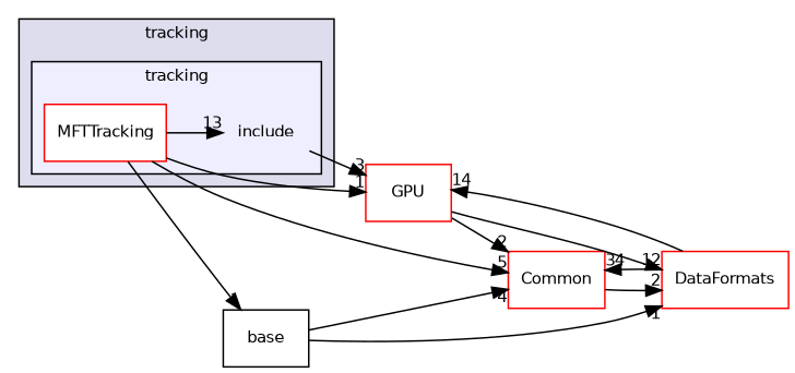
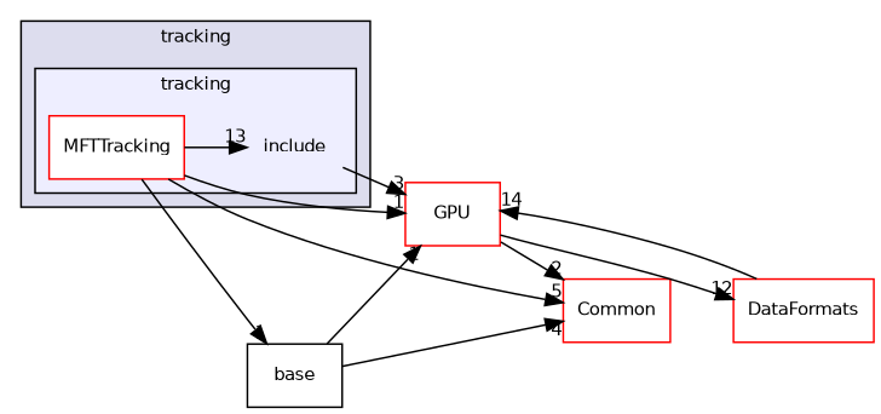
  digraph {
    compound=true
    rankdir=LR
    node [fontname=Helvetica fontsize=10 shape=box color=red]
    edge [headlabel=1 labeldistance=1.5 labelfontname=Helvetica labelfontsize=10]
    n1 [label=include shape=plaintext color=""]
    n2 [fillcolor=white label=MFTTracking style=filled]
    n3 [label=GPU]
    n4 [label=Common]
    n5 [color=black label=base]
    n6 [label=DataFormats]
    subgraph cluster_1 {
      bgcolor="#ddddee"
      fontname=Helvetica
      fontsize=10
      label=tracking
      pencolor=black
      subgraph cluster_2 {
        bgcolor="#eeeeff"
        fontname=Helvetica
        fontsize=10
        label=tracking
        pencolor=black
        n1
        n2
      }
    }
    n1 -> n3 [headlabel=3]
    n2 -> n1 [headlabel=13]
    n2 -> n3
    n2 -> n4 [headlabel=5]
    n2 -> n5
    n3 -> n4 [headlabel=2]
    n3 -> n6 [headlabel=12]
-   n4 -> n6 [headlabel=2]
    n5 -> n4 [headlabel=4]
-   n5 -> n6
+   n5 -> n3
    n6 -> n3 [headlabel=14]
-   n6 -> n4 [headlabel=34]
  }
